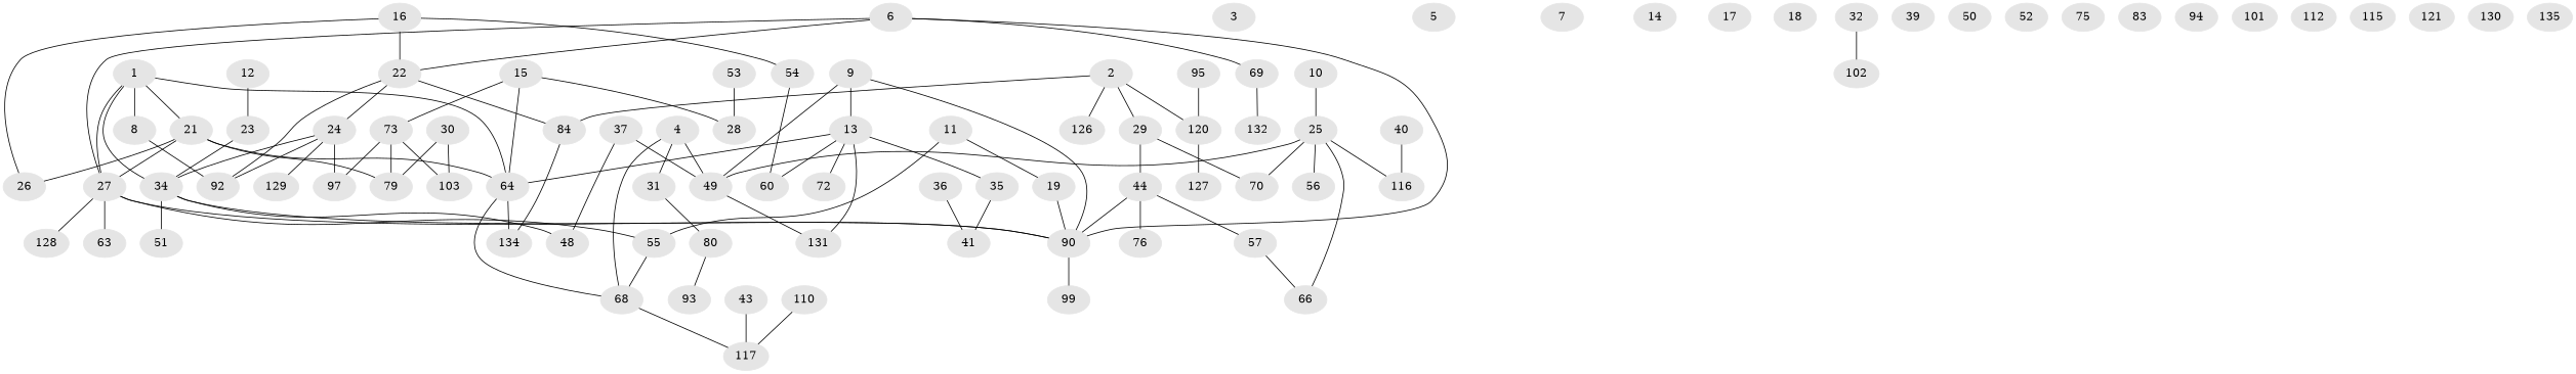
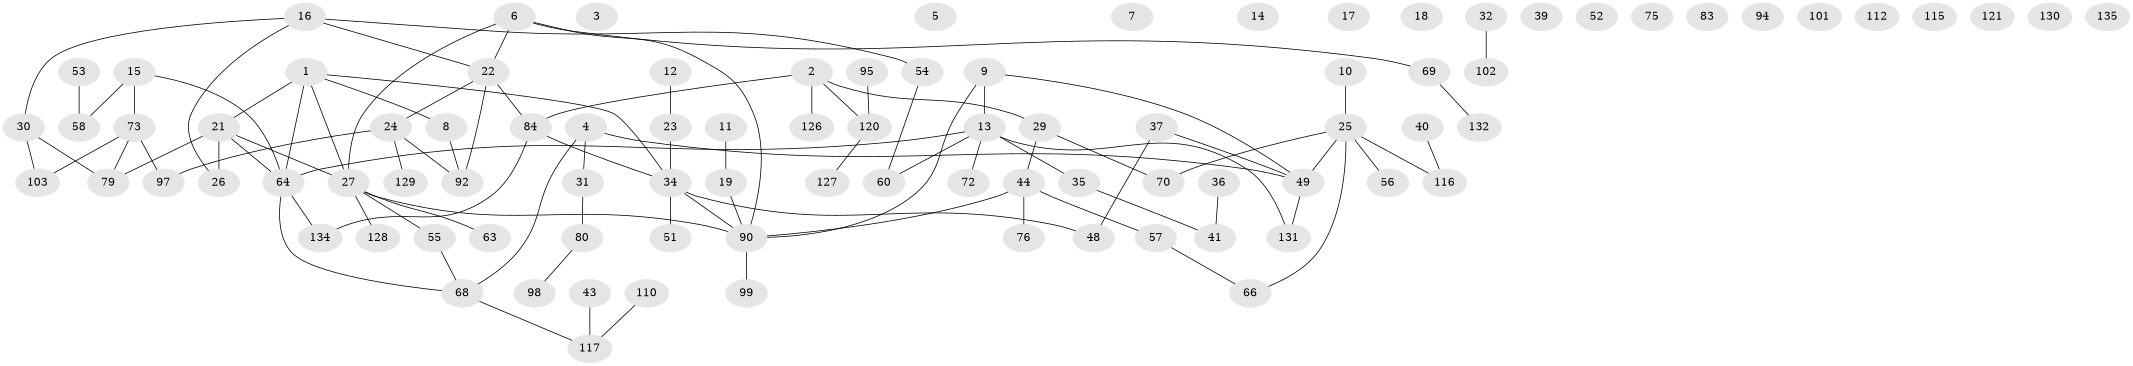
  graph {
    node [color=gray90 style=filled]
    1 [super="+78"]
    8
    21 [super="+42"]
    27 [super="+96"]
    n5 [label=34 super="+74"]
    64 [super="+88"]
    92
    26
    79 [super="+86"]
    90 [super="+107"]
    55 [super="+67"]
    63
    128 [super="+133"]
    48 [super="+109"]
    51
    68 [super="+119"]
    134
    2 [super="+106"]
    29 [super="+81"]
    84
    120
    126
    70 [super="+124"]
    44 [super="+111"]
    127
    3
    4 [super="+46"]
    31 [super="+108"]
    49 [super="+85"]
    80 [super="+113"]
    131
    117
    5 [super="+77"]
    6 [super="+45"]
    22 [super="+59"]
    69 [super="+87"]
    24 [super="+114"]
    132
    99
    7
    13 [super="+20"]
    60 [super="+61"]
    72
    35
    9
    10 [super="+105"]
    25 [super="+104"]
    56
    66 [super="+89"]
    116 [super="+123"]
    11 [super="+82"]
    19 [super="+93"]
    23 [super="+28"]
    12
    41 [super="+47"]
    14
    15 [super="+38"]
-   58 [super="+62" label=28]
+   58 [super="+62"]
    73 [super="+122"]
    97
    103
    16 [super="+65"]
    30 [super="+118"]
    54
    17
    18
    129
    57 [super="+91"]
    76
-   98 [label=93]
+   98
    32 [super="+34"]
    102
    36
    37
    39
    40
    43
-   50
    52
    53 [super="+71"]
    75
    83
    94
    95 [super="+100"]
    101
    110 [super="+125"]
    112
    115
    121
    130
    135
    1 -- 8
    1 -- 21
    1 -- 27
    1 -- n5
    1 -- 64
    8 -- 92
    21 -- 27
    21 -- 64
    21 -- 26
    21 -- 79
    27 -- 90
    27 -- 55
    27 -- 63
    27 -- 128
    n5 -- 90
    n5 -- 48
    n5 -- 51
    64 -- 68
    64 -- 134
    90 -- 99
    55 -- 68
    68 -- 117
    2 -- 29
    2 -- 84
    2 -- 120
    2 -- 126
    29 -- 70
    29 -- 44
    84 -- 134
    120 -- 127
    44 -- 90
    44 -- 57
    44 -- 76
    4 -- 68
    4 -- 31
    4 -- 49
    31 -- 80
    49 -- 131
    80 -- 98
    6 -- 27
    6 -- 90
    6 -- 22
    6 -- 69
    22 -- 92
    22 -- 84
    22 -- 24
    69 -- 132
-   24 -- n5
+   84 -- n5
    24 -- 92
    24 -- 97
    24 -- 129
    13 -- 64
    13 -- 131
    13 -- 60
    13 -- 72
    13 -- 35
    35 -- 41
    9 -- 90
    9 -- 49
    9 -- 13
    10 -- 25
    25 -- 70
    25 -- 49
    25 -- 56
    25 -- 66
    25 -- 116
-   11 -- 55
    11 -- 19
    19 -- 90
    23 -- n5
    12 -- 23
    15 -- 64
    15 -- 58
    15 -- 73
    73 -- 79
    73 -- 97
    73 -- 103
    16 -- 26
    16 -- 22
+   16 -- 30
    16 -- 54
    30 -- 79
    30 -- 103
    54 -- 60
    57 -- 66
    32 -- 102
    36 -- 41
    37 -- 48
    37 -- 49
    40 -- 116
    43 -- 117
    53 -- 58
    95 -- 120
    110 -- 117
  }
